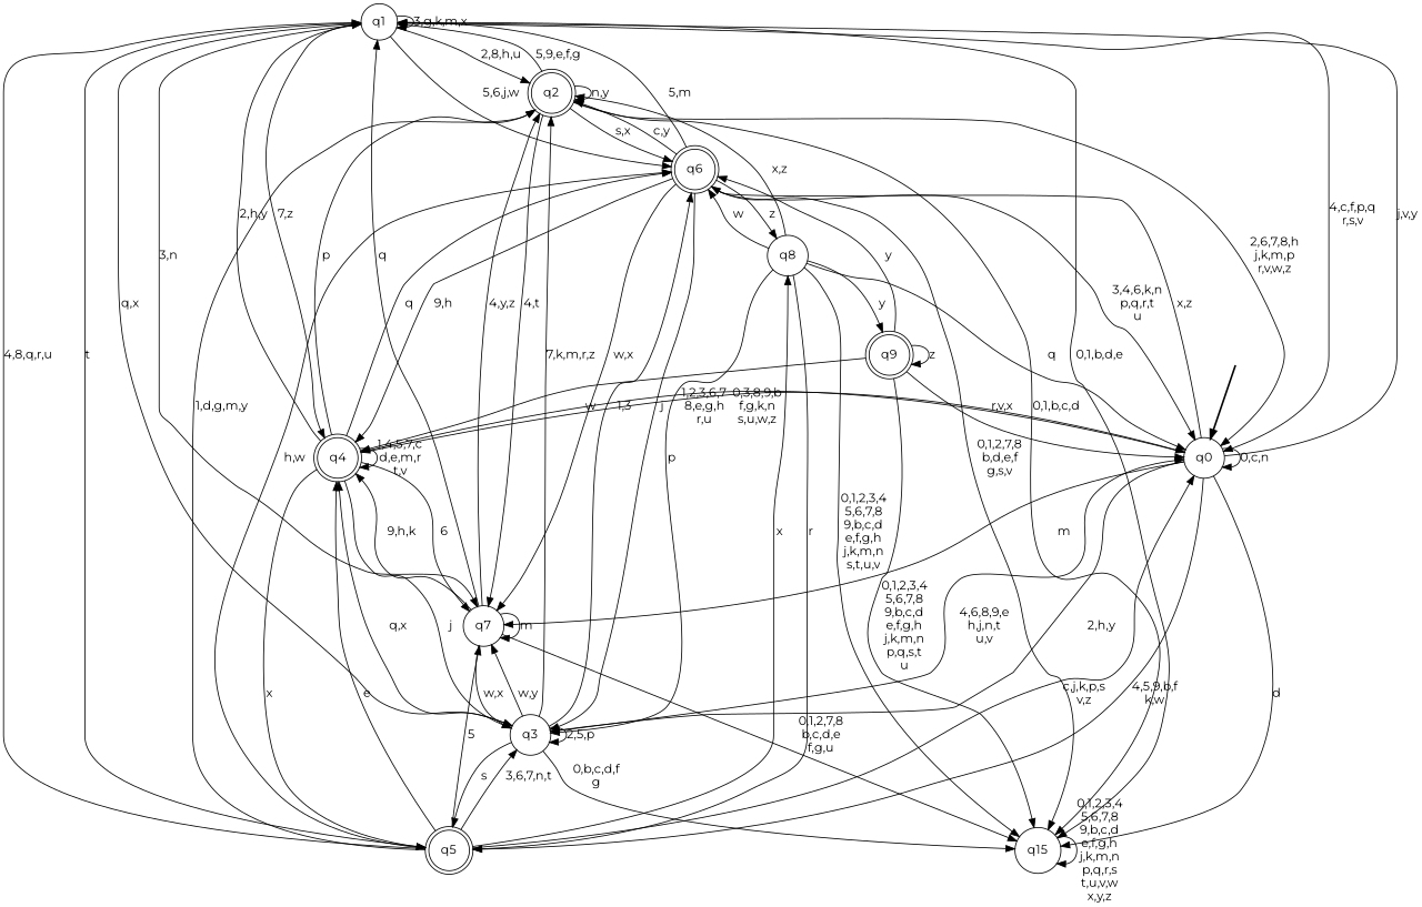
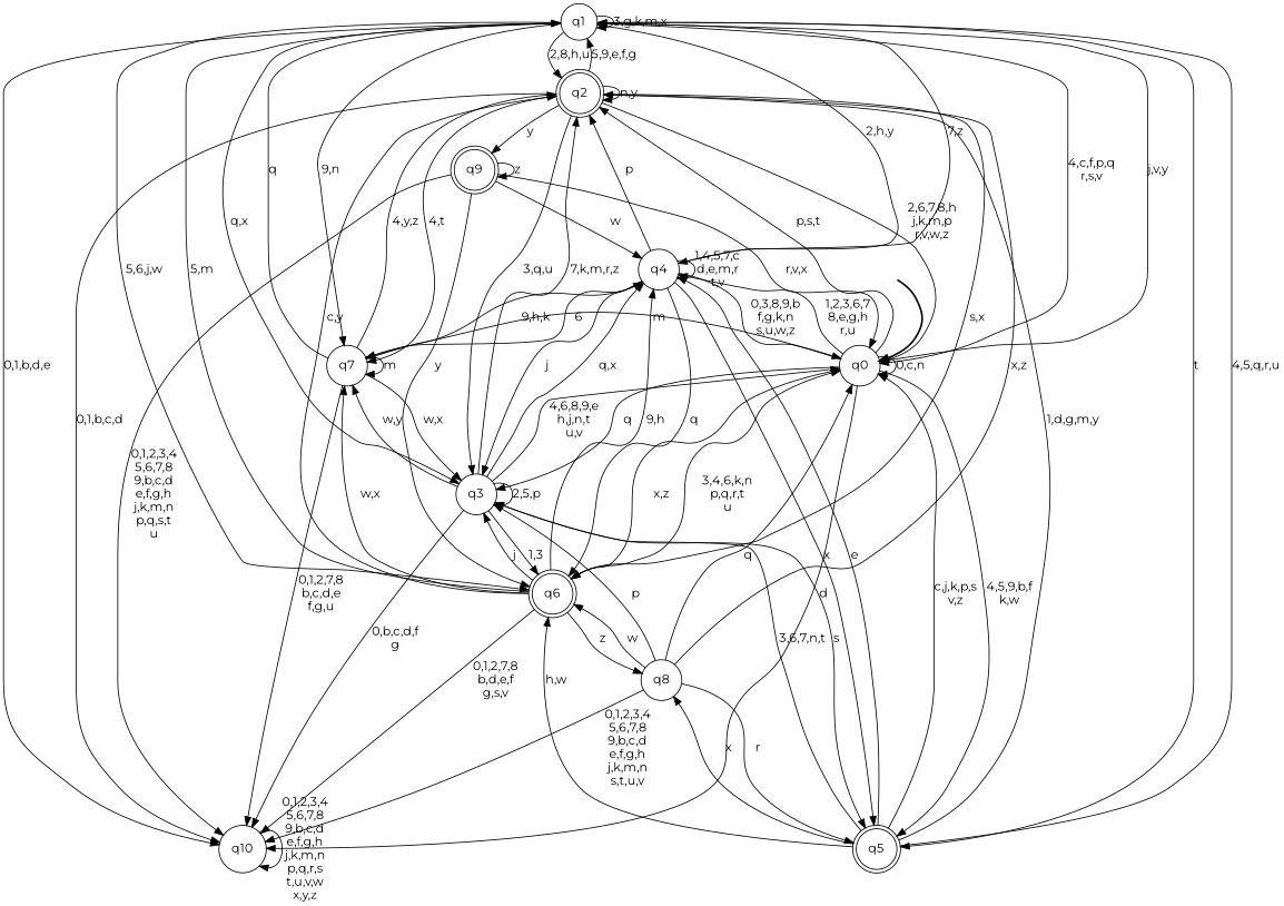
  digraph {
    fontname=Montserrat
    rankdir=TB
    node [fontname=Montserrat shape=circle style="rounded,filled" color=black fillcolor=white]
    edge [fontname=Montserrat]
    __start0 [height=0 shape=none style=invis width=0 color="" fillcolor=""]
    n2 [label=q0]
    n3 [label=q1 style=filled]
    n4 [label=q2 shape=doublecircle]
    n5 [label=q3]
-   n6 [label=q4 shape=doublecircle]
+   n6 [label=q4]
    n7 [label=q5 shape=doublecircle]
    n8 [label=q6 shape=doublecircle]
    n9 [label=q7 style=filled]
-   n10 [label=q15 style=filled]
+   n10 [label=q10 style=filled]
    n11 [label=q8 style=filled]
    n12 [label=q9 shape=doublecircle]
    subgraph cluster_1 {
      nodesep=0.15
      ranksep=0.15
      style=invis
      __start0
      n2
    }
    __start0 -> n2 [penwidth=2]
    n2 -> n2 [label="0,c,n"]
    n2 -> n3 [label="j,v,y"]
-   n2 -> n5 [label="2,h,y"]
+   n2 -> n4 [label="p,s,t"]
+   n2 -> n5 [label=q]
    n2 -> n6 [label="1,2,3,6,7\n8,e,g,h\nr,u"]
    n2 -> n7 [label="4,5,9,b,f\nk,w"]
    n2 -> n8 [label="x,z"]
    n2 -> n9 [label=m]
    n2 -> n10 [label=d]
    n3 -> n2 [label="4,c,f,p,q\nr,s,v"]
    n3 -> n3 [label="3,g,k,m,x"]
    n3 -> n4 [label="2,8,h,u"]
    n3 -> n5 [label="q,x"]
    n3 -> n6 [label="7,z"]
    n3 -> n7 [label=t]
    n3 -> n8 [label="5,6,j,w"]
-   n3 -> n9 [label="3,n"]
+   n3 -> n9 [label="9,n"]
    n3 -> n10 [label="0,1,b,d,e"]
    n4 -> n2 [label="2,6,7,8,h\nj,k,m,p\nr,v,w,z"]
    n4 -> n3 [label="5,9,e,f,g"]
    n4 -> n4 [label="n,y"]
+   n4 -> n5 [label="3,q,u"]
    n4 -> n8 [label="s,x"]
    n4 -> n9 [label="4,t"]
    n4 -> n10 [label="0,1,b,c,d"]
    n5 -> n2 [label="4,6,8,9,e\nh,j,n,t\nu,v"]
    n5 -> n4 [label="7,k,m,r,z"]
    n5 -> n5 [label="2,5,p"]
    n5 -> n6 [label="q,x"]
    n5 -> n7 [label=s]
    n5 -> n8 [label="1,3"]
    n5 -> n9 [label="w,y"]
    n5 -> n10 [label="0,b,c,d,f\ng"]
    n6 -> n2 [label="0,3,8,9,b\nf,g,k,n\ns,u,w,z"]
    n6 -> n3 [label="2,h,y"]
    n6 -> n4 [label=p]
    n6 -> n5 [label=j]
    n6 -> n6 [label="1,4,5,7,c\nd,e,m,r\nt,v"]
    n6 -> n7 [label=x]
    n6 -> n8 [label=q]
    n6 -> n9 [label=6]
    n7 -> n2 [label="c,j,k,p,s\nv,z"]
-   n7 -> n3 [label="4,8,q,r,u"]
+   n7 -> n3 [label="4,5,q,r,u"]
    n7 -> n4 [label="1,d,g,m,y"]
    n7 -> n5 [label="3,6,7,n,t"]
    n7 -> n6 [label=e]
    n7 -> n8 [label="h,w"]
-   n7 -> n9 [label=5]
    n7 -> n11 [label=x]
    n8 -> n2 [label="3,4,6,k,n\np,q,r,t\nu"]
    n8 -> n3 [label="5,m"]
    n8 -> n4 [label="c,y"]
    n8 -> n5 [label=j]
    n8 -> n6 [label="9,h"]
    n8 -> n9 [label="w,x"]
    n8 -> n10 [label="0,1,2,7,8\nb,d,e,f\ng,s,v"]
    n8 -> n11 [label=z]
    n9 -> n3 [label=q]
    n9 -> n4 [label="4,y,z"]
    n9 -> n5 [label="w,x"]
    n9 -> n6 [label="9,h,k"]
    n9 -> n9 [label=m]
    n9 -> n10 [label="0,1,2,7,8\nb,c,d,e\nf,g,u"]
    n10 -> n10 [label="0,1,2,3,4\n5,6,7,8\n9,b,c,d\ne,f,g,h\nj,k,m,n\np,q,r,s\nt,u,v,w\nx,y,z"]
    n11 -> n2 [label=q]
    n11 -> n4 [label="x,z"]
    n11 -> n5 [label=p]
    n11 -> n7 [label=r]
    n11 -> n8 [label=w]
    n11 -> n10 [label="0,1,2,3,4\n5,6,7,8\n9,b,c,d\ne,f,g,h\nj,k,m,n\ns,t,u,v"]
-   n11 -> n12 [label=y]
+   n4 -> n12 [label=y]
    n12 -> n2 [label="r,v,x"]
    n12 -> n6 [label=w]
    n12 -> n8 [label=y]
    n12 -> n10 [label="0,1,2,3,4\n5,6,7,8\n9,b,c,d\ne,f,g,h\nj,k,m,n\np,q,s,t\nu"]
    n12 -> n12 [label=z]
  }
